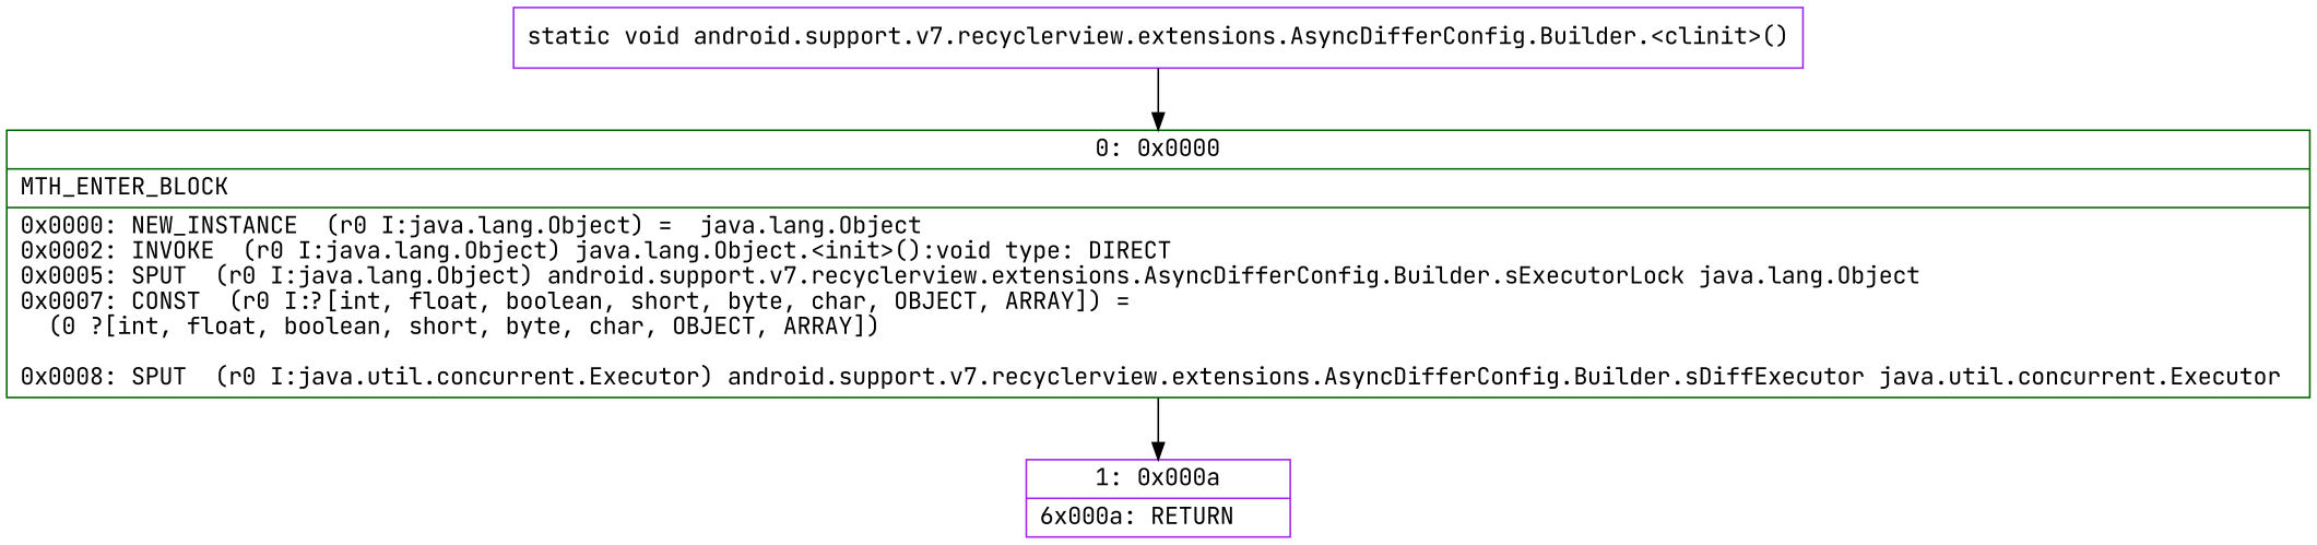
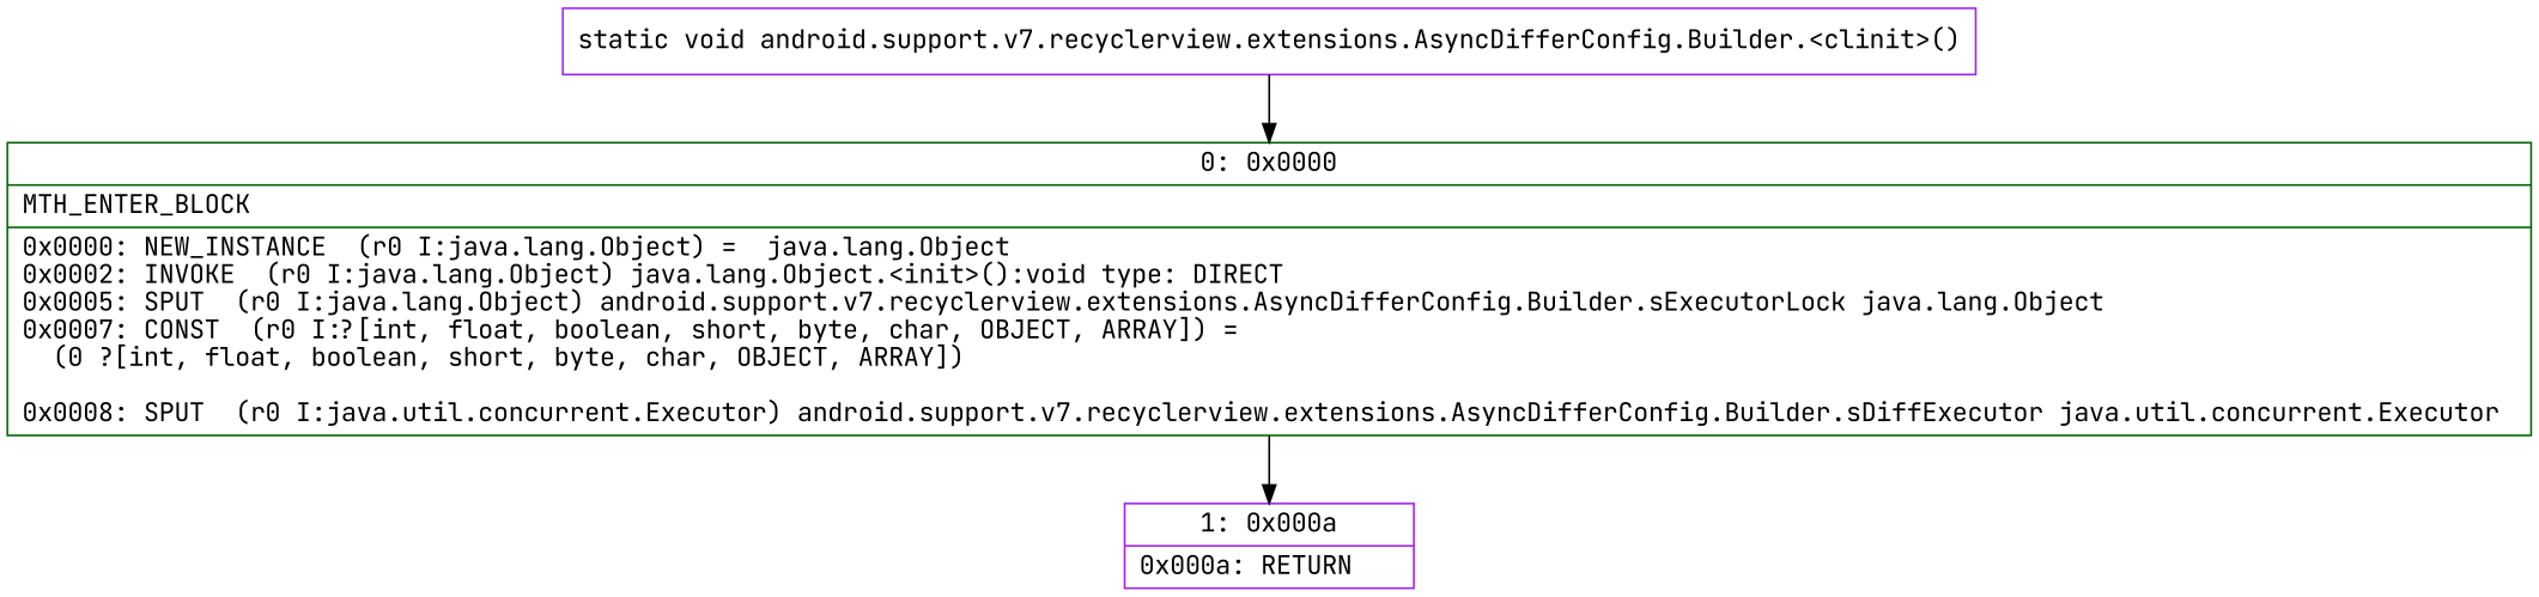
  digraph {
    fontname="JetBrains Mono"
    node [shape=record color=purple fontname="JetBrains Mono"]
    edge [fontname="JetBrains Mono"]
    n1 [label="{0\:\ 0x0000|MTH_ENTER_BLOCK\l|0x0000: NEW_INSTANCE  (r0 I:java.lang.Object) =  java.lang.Object \l0x0002: INVOKE  (r0 I:java.lang.Object) java.lang.Object.\<init\>():void type: DIRECT \l0x0005: SPUT  (r0 I:java.lang.Object) android.support.v7.recyclerview.extensions.AsyncDifferConfig.Builder.sExecutorLock java.lang.Object \l0x0007: CONST  (r0 I:?[int, float, boolean, short, byte, char, OBJECT, ARRAY]) = \l  (0 ?[int, float, boolean, short, byte, char, OBJECT, ARRAY])\l \l0x0008: SPUT  (r0 I:java.util.concurrent.Executor) android.support.v7.recyclerview.extensions.AsyncDifferConfig.Builder.sDiffExecutor java.util.concurrent.Executor \l}" color=darkgreen]
-   n2 [label="{1\:\ 0x000a|6x000a: RETURN   \l}"]
+   n2 [label="{1\:\ 0x000a|0x000a: RETURN   \l}"]
    n3 [label="{static void android.support.v7.recyclerview.extensions.AsyncDifferConfig.Builder.\<clinit\>() }"]
    n1 -> n2
    n3 -> n1
  }
